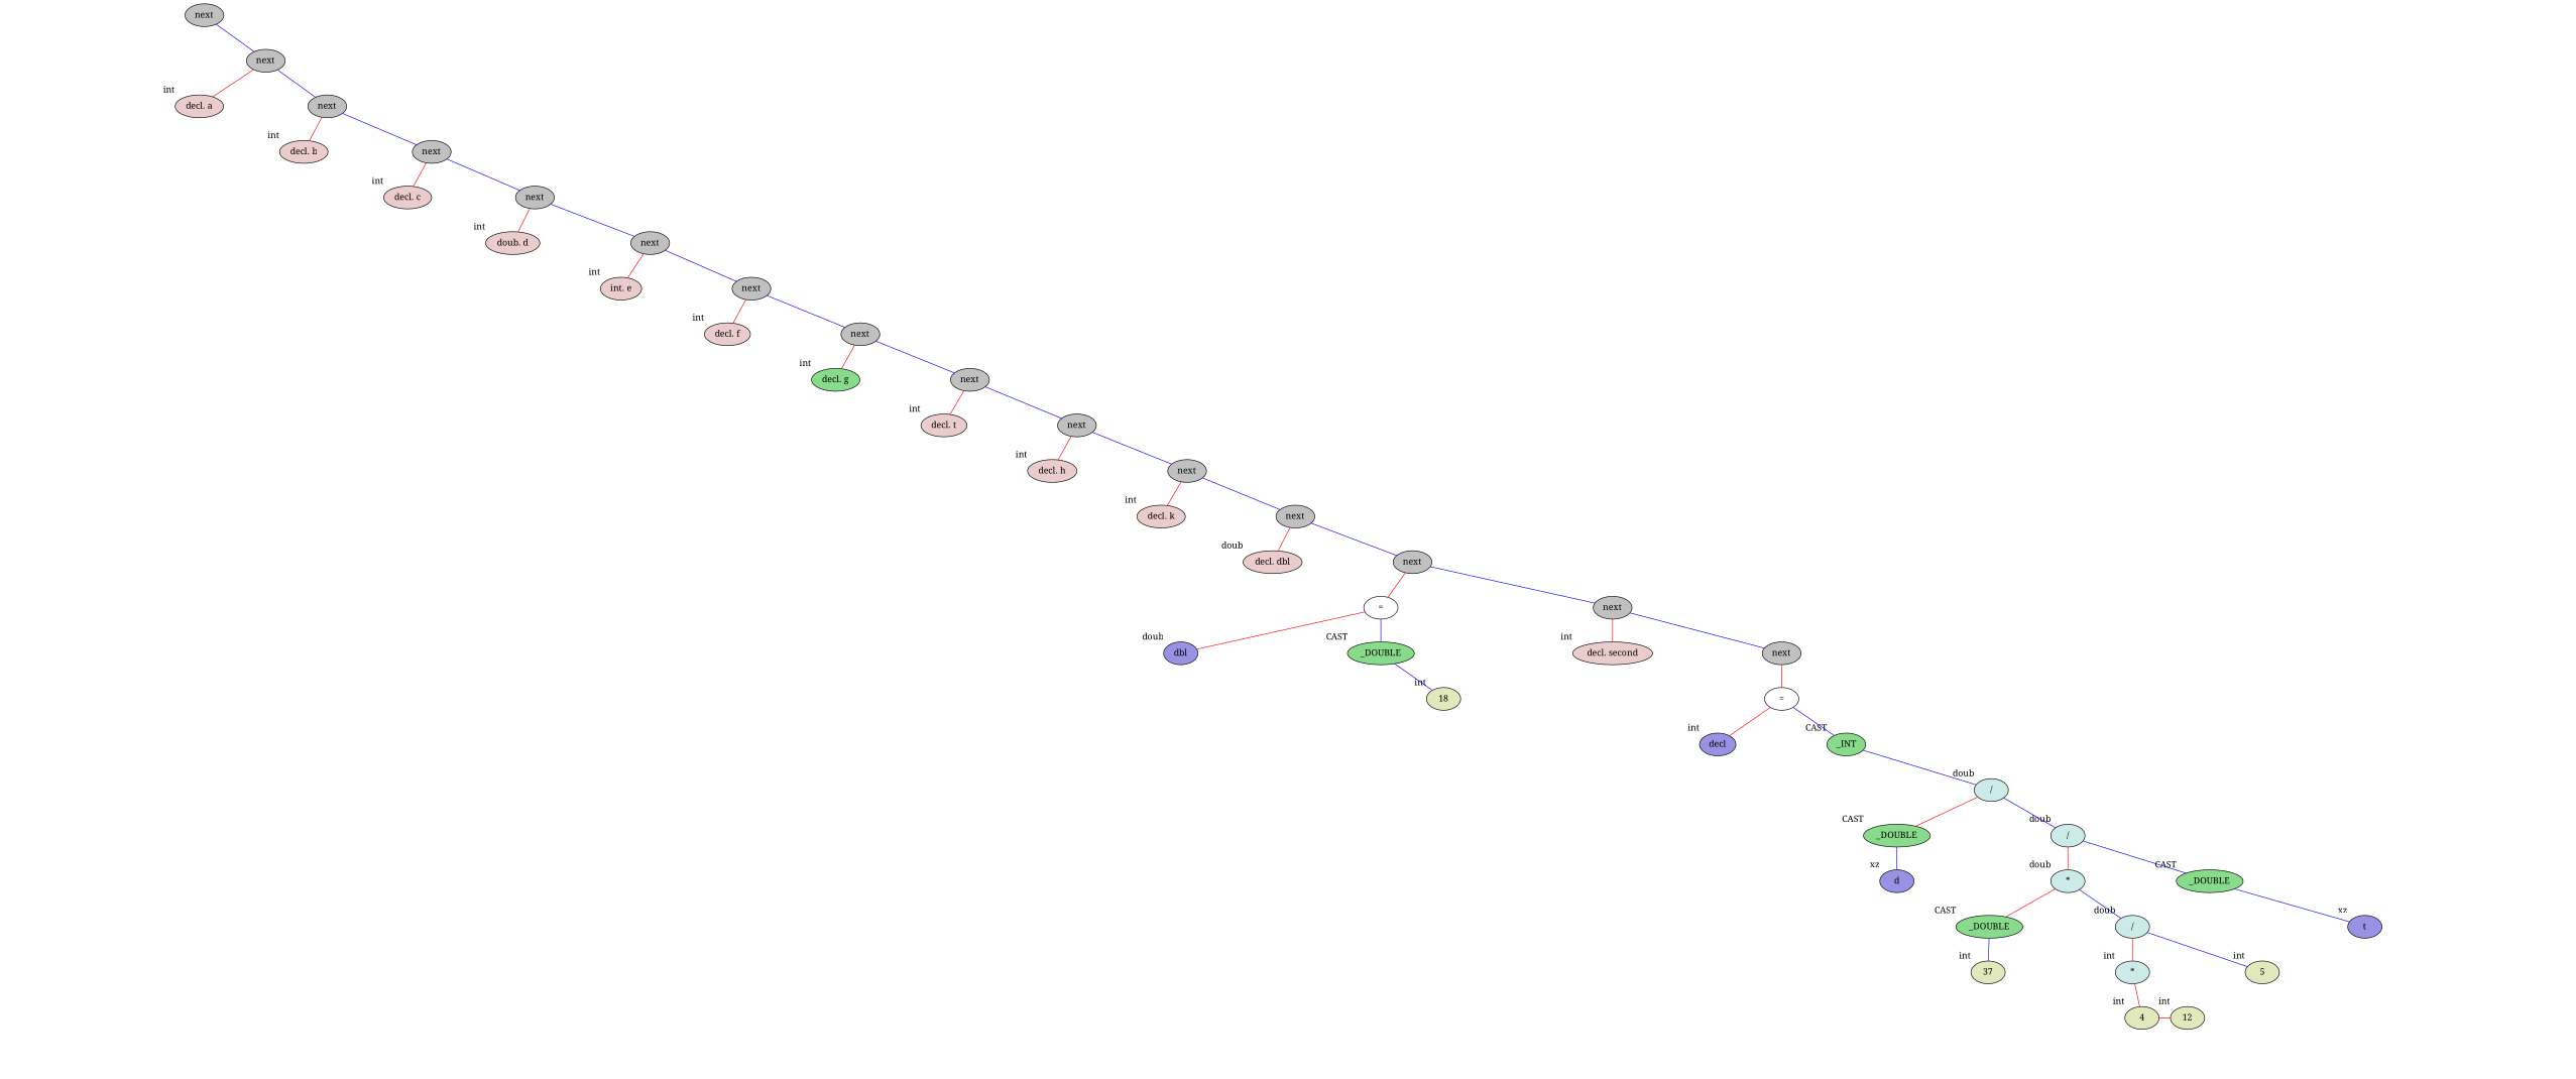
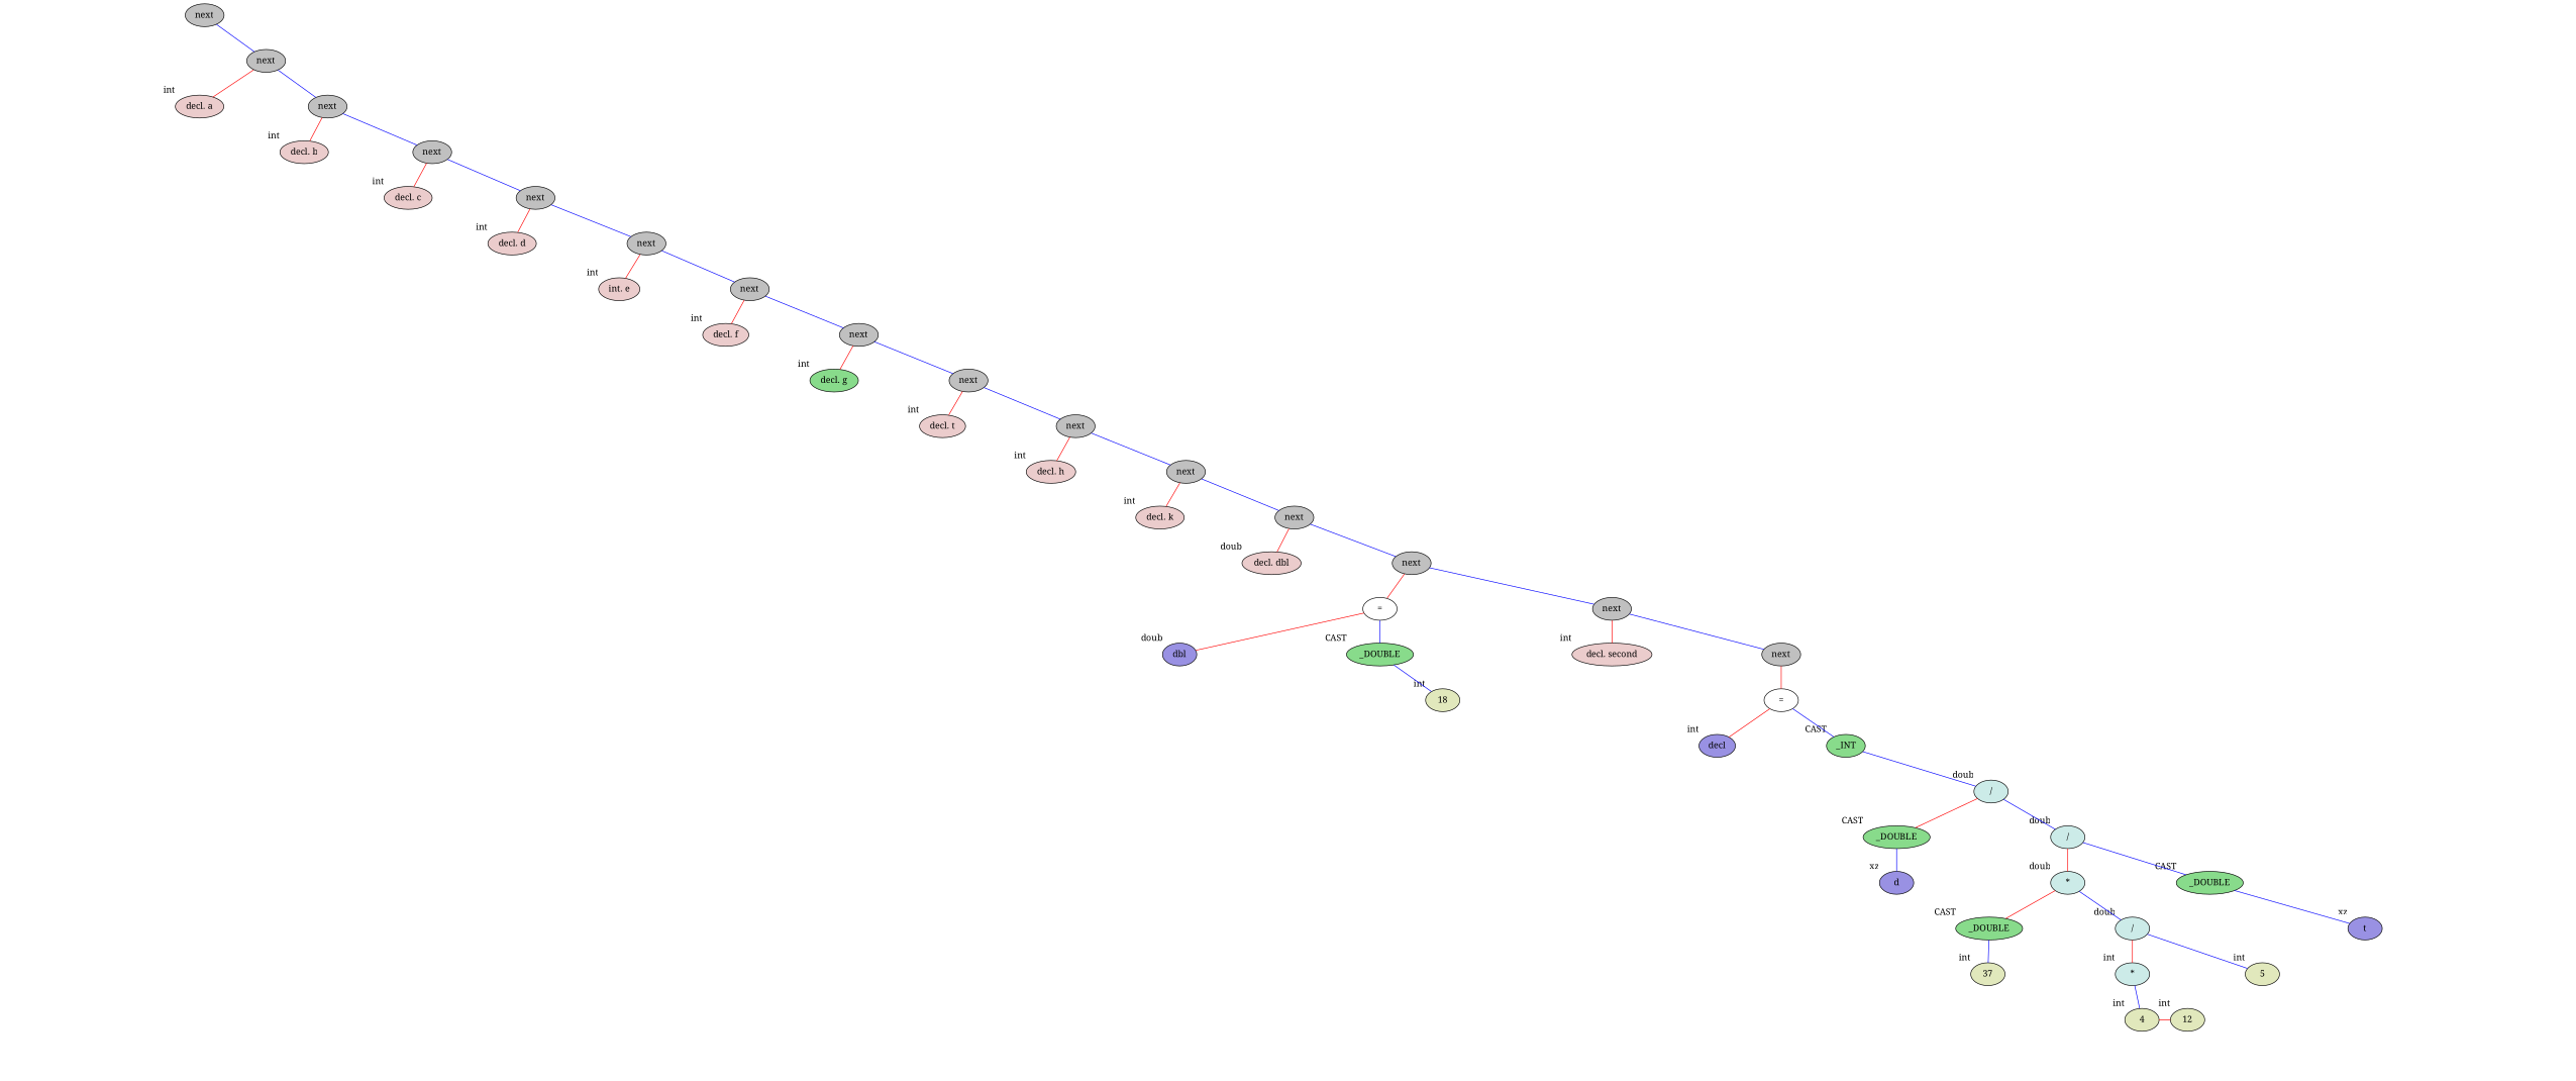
  graph {
    fontname="Noto Serif"
    splines=line
    node [fontname="Noto Serif" style=invis]
    edge [fontname="Noto Serif" style=invis]
    v0center [width=0]
    n2 [fillcolor=grey label=next style=filled]
    v0notVisibleL
    v2center [width=0]
    n5 [fillcolor=grey label=next style=filled]
    n6 [fillcolor="#ebcccc" label="decl. a" style=filled xlabel=int]
    v1center [width=0]
    v1notVisibleR
    v1notVisibleL
    v5center [width=0]
    n11 [fillcolor=grey label=next style=filled]
    n12 [fillcolor="#ebcccc" label="decl. b" style=filled xlabel=int]
    v4center [width=0]
    v4notVisibleR
    v4notVisibleL
    v8center [width=0]
    n17 [fillcolor=grey label=next style=filled]
    n18 [fillcolor="#ebcccc" label="decl. c" style=filled xlabel=int]
    v7center [width=0]
    v7notVisibleR
    v7notVisibleL
    v11center [width=0]
    n23 [fillcolor=grey label=next style=filled]
-   n24 [fillcolor="#ebcccc" label="doub. d" style=filled xlabel=int]
+   n24 [fillcolor="#ebcccc" label="decl. d" style=filled xlabel=int]
    v10center [width=0]
    v10notVisibleR
    v10notVisibleL
    v14center [width=0]
    n29 [fillcolor=grey label=next style=filled]
    n30 [fillcolor="#ebcccc" label="int. e" style=filled xlabel=int]
    v13center [width=0]
    v13notVisibleR
    v13notVisibleL
    v26center [width=0]
    n35 [fillcolor=grey label=next style=filled]
    n36 [fillcolor="#ebcccc" label="decl. h" style=filled xlabel=int]
    v17center [width=0]
    n38 [fillcolor=grey label=next style=filled]
    n39 [fillcolor="#ebcccc" label="decl. f" style=filled xlabel=int]
    v16center [width=0]
    v16notVisibleR
    v16notVisibleL
    v20center [width=0]
    n44 [fillcolor=grey label=next style=filled]
    n45 [fillcolor="#88db8b" label="decl. g" style=filled xlabel=int]
    v19center [width=0]
    v19notVisibleR
    v19notVisibleL
    v23center [width=0]
    n50 [fillcolor=grey label=next style=filled]
    n51 [fillcolor="#ebcccc" label="decl. t" style=filled xlabel=int]
    v22center [width=0]
    v22notVisibleR
    v22notVisibleL
    v25center [width=0]
    v25notVisibleR
    v25notVisibleL
    v29center [width=0]
    n59 [fillcolor=grey label=next style=filled]
    n60 [fillcolor="#ebcccc" label="decl. k" style=filled xlabel=int]
    v28center [width=0]
    v28notVisibleR
    v28notVisibleL
    v32center [width=0]
    n65 [fillcolor=grey label=next style=filled]
    n66 [fillcolor="#ebcccc" label="decl. dbl" style=filled xlabel=doub]
    v31center [width=0]
    v31notVisibleR
    v31notVisibleL
    v35center [width=0]
    n71 [fillcolor=grey label=next style=filled]
    n72 [fillcolor=white label="=" style=filled]
    v36center [width=0]
    n74 [fillcolor="#88db8b" label=_DOUBLE style=filled xlabel=CAST]
    n75 [fillcolor="#9991e3" label=dbl style=filled xlabel=doub]
    v33center [width=0]
    v33notVisibleR
    v33notVisibleL
    v37center [width=0]
    n80 [fillcolor="#e1e8bc" label=18 style=filled xlabel=int]
    v37notVisibleL
    v34center [width=0]
    v34notVisibleR
    v34notVisibleL
    v39center [width=0]
    n86 [fillcolor=grey label=next style=filled]
    n87 [fillcolor="#ebcccc" label="decl. second" style=filled xlabel=int]
    v54center [width=0]
    n89 [fillcolor="#9991e3" label=d style=filled xlabel=xz]
    v54notVisibleL
    v38center [width=0]
    v38notVisibleR
    v38notVisibleL
    v55center [width=0]
    v55notVisibleR
    n96 [fillcolor=white label="=" style=filled]
    v56center [width=0]
    n98 [fillcolor="#88db8b" label=_INT style=filled xlabel=CAST]
    n99 [fillcolor="#9991e3" label=decl style=filled xlabel=int]
    v40center [width=0]
    v40notVisibleR
    v40notVisibleL
    v57center [width=0]
    n104 [fillcolor="#ccebe8" label="/" style=filled xlabel=doub]
    v57notVisibleL
    v53center [width=0]
    n107 [fillcolor="#ccebe8" label="/" style=filled xlabel=doub]
    n108 [fillcolor="#88db8b" label=_DOUBLE style=filled xlabel=CAST]
    v41center [width=0]
    v41notVisibleR
    v41notVisibleL
    v51center [width=0]
    n113 [fillcolor="#88db8b" label=_DOUBLE style=filled xlabel=CAST]
    n114 [fillcolor="#ccebe8" label="*" style=filled xlabel=doub]
    v48center [width=0]
    n116 [fillcolor="#ccebe8" label="/" style=filled xlabel=doub]
    n117 [fillcolor="#88db8b" label=_DOUBLE style=filled xlabel=CAST]
    v49center [width=0]
    n119 [fillcolor="#e1e8bc" label=37 style=filled xlabel=int]
    v49notVisibleL
    v42center [width=0]
    v42notVisibleR
    v42notVisibleL
    v47center [width=0]
    n125 [fillcolor="#e1e8bc" label=5 style=filled xlabel=int]
    n126 [fillcolor="#ccebe8" label="*" style=filled xlabel=int]
    v45center [width=0]
    n128 [fillcolor="#e1e8bc" label=4 style=filled xlabel=int]
    n129 [fillcolor="#e1e8bc" label=12 style=filled xlabel=int]
    v43center [width=0]
    v43notVisibleR
    v43notVisibleL
    v44center [width=0]
    v44notVisibleR
    v44notVisibleL
    v46center [width=0]
    v46notVisibleR
    v46notVisibleL
    v52center [width=0]
    n140 [fillcolor="#9991e3" label=t style=filled xlabel=xz]
    v52notVisibleL
    v50center [width=0]
    v50notVisibleR
    v50notVisibleL
    n145 [fillcolor=grey label=next style=filled]
    subgraph sub_1 {
      rank=same
      v0center
      n2
      v0notVisibleL
    }
    subgraph sub_2 {
      rank=same
      v2center
      n5
      n6
    }
    subgraph sub_3 {
      rank=same
      v1center
      v1notVisibleR
      v1notVisibleL
    }
    subgraph sub_4 {
      rank=same
      v5center
      n11
      n12
    }
    subgraph sub_5 {
      rank=same
      v4center
      v4notVisibleR
      v4notVisibleL
    }
    subgraph sub_6 {
      rank=same
      v8center
      n17
      n18
    }
    subgraph sub_7 {
      rank=same
      v7center
      v7notVisibleR
      v7notVisibleL
    }
    subgraph sub_8 {
      rank=same
      v11center
      n23
      n24
    }
    subgraph sub_9 {
      rank=same
      v10center
      v10notVisibleR
      v10notVisibleL
    }
    subgraph sub_10 {
      rank=same
      v14center
      n29
      n30
    }
    subgraph sub_11 {
      rank=same
      v13center
      v13notVisibleR
      v13notVisibleL
    }
    subgraph sub_12 {
      rank=same
      v26center
      n35
      n36
    }
    subgraph sub_13 {
      rank=same
      v17center
      n38
      n39
    }
    subgraph sub_14 {
      rank=same
      v16center
      v16notVisibleR
      v16notVisibleL
    }
    subgraph sub_15 {
      rank=same
      v20center
      n44
      n45
    }
    subgraph sub_16 {
      rank=same
      v19center
      v19notVisibleR
      v19notVisibleL
    }
    subgraph sub_17 {
      rank=same
      v23center
      n50
      n51
    }
    subgraph sub_18 {
      rank=same
      v22center
      v22notVisibleR
      v22notVisibleL
    }
    subgraph sub_19 {
      rank=same
      v25center
      v25notVisibleR
      v25notVisibleL
    }
    subgraph sub_20 {
      rank=same
      v29center
      n59
      n60
    }
    subgraph sub_21 {
      rank=same
      v28center
      v28notVisibleR
      v28notVisibleL
    }
    subgraph sub_22 {
      rank=same
      v32center
      n65
      n66
    }
    subgraph sub_23 {
      rank=same
      v31center
      v31notVisibleR
      v31notVisibleL
    }
    subgraph sub_24 {
      rank=same
      v35center
      n71
      n72
    }
    subgraph sub_25 {
      rank=same
      v36center
      n74
      n75
    }
    subgraph sub_26 {
      rank=same
      v33center
      v33notVisibleR
      v33notVisibleL
    }
    subgraph sub_27 {
      rank=same
      v37center
      n80
      v37notVisibleL
    }
    subgraph sub_28 {
      rank=same
      v34center
      v34notVisibleR
      v34notVisibleL
    }
    subgraph sub_29 {
      rank=same
      v39center
      n86
      n87
    }
    subgraph sub_30 {
      rank=same
      v54center
      n89
      v54notVisibleL
    }
    subgraph sub_31 {
      rank=same
      v38center
      v38notVisibleR
      v38notVisibleL
    }
    subgraph sub_32 {
      rank=same
      v55center
      v55notVisibleR
      n96
    }
    subgraph sub_33 {
      rank=same
      v56center
      n98
      n99
    }
    subgraph sub_34 {
      rank=same
      v40center
      v40notVisibleR
      v40notVisibleL
    }
    subgraph sub_35 {
      rank=same
      v57center
      n104
      v57notVisibleL
    }
    subgraph sub_36 {
      rank=same
      v53center
      n107
      n108
    }
    subgraph sub_37 {
      rank=same
      v41center
      v41notVisibleR
      v41notVisibleL
    }
    subgraph sub_38 {
      rank=same
      v51center
      n113
      n114
    }
    subgraph sub_39 {
      rank=same
      v48center
      n116
      n117
    }
    subgraph sub_40 {
      rank=same
      v49center
      n119
      v49notVisibleL
    }
    subgraph sub_41 {
      rank=same
      v42center
      v42notVisibleR
      v42notVisibleL
    }
    subgraph sub_42 {
      rank=same
      v47center
      n125
      n126
    }
    subgraph sub_43 {
      rank=same
      v45center
      n128
      n129
    }
    subgraph sub_44 {
      rank=same
      v43center
      v43notVisibleR
      v43notVisibleL
    }
    subgraph sub_45 {
      rank=same
      v44center
      v44notVisibleR
      v44notVisibleL
    }
    subgraph sub_46 {
      rank=same
      v46center
      v46notVisibleR
      v46notVisibleL
    }
    subgraph sub_47 {
      rank=same
      v52center
      n140
      v52notVisibleL
    }
    subgraph sub_48 {
      rank=same
      v50center
      v50notVisibleR
      v50notVisibleL
    }
    v0center -- n2
    n2 -- v2center
    n2 -- n5 [color=blue style=""]
    n2 -- n6 [color=red style=""]
    v0notVisibleL -- v0center
    v2center -- n5
    n5 -- v5center
    n5 -- n11 [color=blue style=""]
    n5 -- n12 [color=red style=""]
    n6 -- v2center
    n6 -- v1center
    n6 -- v1notVisibleR
    n6 -- v1notVisibleL
    v1center -- v1notVisibleR
    v1notVisibleL -- v1center
    v5center -- n11
    n11 -- v8center
    n11 -- n17 [color=blue style=""]
    n11 -- n18 [color=red style=""]
    n12 -- v5center
    n12 -- v4center
    n12 -- v4notVisibleR
    n12 -- v4notVisibleL
    v4center -- v4notVisibleR
    v4notVisibleL -- v4center
    v8center -- n17
    n17 -- v11center
    n17 -- n23 [color=blue style=""]
    n17 -- n24 [color=red style=""]
    n18 -- v8center
    n18 -- v7center
    n18 -- v7notVisibleR
    n18 -- v7notVisibleL
    v7center -- v7notVisibleR
    v7notVisibleL -- v7center
    v11center -- n23
    n23 -- v14center
    n23 -- n29 [color=blue style=""]
    n23 -- n30 [color=red style=""]
    n24 -- v11center
    n24 -- v10center
    n24 -- v10notVisibleR
    n24 -- v10notVisibleL
    v10center -- v10notVisibleR
    v10notVisibleL -- v10center
    v14center -- n29
    n29 -- v17center
    n29 -- n38 [color=blue style=""]
    n29 -- n39 [color=red style=""]
    n30 -- v14center
    n30 -- v13center
    n30 -- v13notVisibleR
    n30 -- v13notVisibleL
    v13center -- v13notVisibleR
    v13notVisibleL -- v13center
    v26center -- n35
    n35 -- v29center
    n35 -- n59 [color=blue style=""]
    n35 -- n60 [color=red style=""]
    n36 -- v26center
    n36 -- v25center
    n36 -- v25notVisibleR
    n36 -- v25notVisibleL
    v17center -- n38
    n38 -- v20center
    n38 -- n44 [color=blue style=""]
    n38 -- n45 [color=red style=""]
    n39 -- v17center
    n39 -- v16center
    n39 -- v16notVisibleR
    n39 -- v16notVisibleL
    v16center -- v16notVisibleR
    v16notVisibleL -- v16center
    v20center -- n44
    n44 -- v23center
    n44 -- n50 [color=blue style=""]
    n44 -- n51 [color=red style=""]
    n45 -- v20center
    n45 -- v19center
    n45 -- v19notVisibleR
    n45 -- v19notVisibleL
    v19center -- v19notVisibleR
    v19notVisibleL -- v19center
    v23center -- n50
    n50 -- v26center
    n50 -- n35 [color=blue style=""]
    n50 -- n36 [color=red style=""]
    n51 -- v23center
    n51 -- v22center
    n51 -- v22notVisibleR
    n51 -- v22notVisibleL
    v22center -- v22notVisibleR
    v22notVisibleL -- v22center
    v25center -- v25notVisibleR
    v25notVisibleL -- v25center
    v29center -- n59
    n59 -- v32center
    n59 -- n65 [color=blue style=""]
    n59 -- n66 [color=red style=""]
    n60 -- v29center
    n60 -- v28center
    n60 -- v28notVisibleR
    n60 -- v28notVisibleL
    v28center -- v28notVisibleR
    v28notVisibleL -- v28center
    v32center -- n65
    n65 -- v35center
    n65 -- n71 [color=blue style=""]
    n65 -- n72 [color=red style=""]
    n66 -- v32center
    n66 -- v31center
    n66 -- v31notVisibleR
    n66 -- v31notVisibleL
    v31center -- v31notVisibleR
    v31notVisibleL -- v31center
    v35center -- n71
    n71 -- v39center
    n71 -- n86 [color=blue style=""]
    n71 -- n87 [color=red style=""]
    n72 -- v35center
    n72 -- v36center
    n72 -- n74 [color=blue style=""]
    n72 -- n75 [color=red style=""]
    v36center -- n74
    n74 -- v37center
    n74 -- n80 [color=blue style=""]
    n74 -- v37notVisibleL
    n75 -- v36center
    n75 -- v33center
    n75 -- v33notVisibleR
    n75 -- v33notVisibleL
    v33center -- v33notVisibleR
    v33notVisibleL -- v33center
    v37center -- n80
    n80 -- v34center
    n80 -- v34notVisibleR
    n80 -- v34notVisibleL
    v37notVisibleL -- v37center
    v34center -- v34notVisibleR
    v34notVisibleL -- v34center
    v39center -- n86
    n86 -- v55center
    n86 -- v55notVisibleR
    n86 -- n96 [color=red style=""]
    n87 -- v39center
    n87 -- v38center
    n87 -- v38notVisibleR
    n87 -- v38notVisibleL
    v54center -- n89
    n89 -- v41center
    n89 -- v41notVisibleR
    n89 -- v41notVisibleL
    v54notVisibleL -- v54center
    v38center -- v38notVisibleR
    v38notVisibleL -- v38center
    v55center -- v55notVisibleR
    n96 -- v55center
    n96 -- v56center
    n96 -- n98 [color=blue style=""]
    n96 -- n99 [color=red style=""]
    v56center -- n98
    n98 -- v57center
    n98 -- n104 [color=blue style=""]
    n98 -- v57notVisibleL
    n99 -- v56center
    n99 -- v40center
    n99 -- v40notVisibleR
    n99 -- v40notVisibleL
    v40center -- v40notVisibleR
    v40notVisibleL -- v40center
    v57center -- n104
    n104 -- v53center
    n104 -- n107 [color=blue style=""]
    n104 -- n108 [color=red style=""]
    v57notVisibleL -- v57center
    v53center -- n107
    n107 -- v51center
    n107 -- n113 [color=blue style=""]
    n107 -- n114 [color=red style=""]
    n108 -- v54center
    n108 -- n89 [color=blue style=""]
    n108 -- v54notVisibleL
    n108 -- v53center
    v41center -- v41notVisibleR
    v41notVisibleL -- v41center
    v51center -- n113
    n113 -- v52center
    n113 -- n140 [color=blue style=""]
    n113 -- v52notVisibleL
    n114 -- v51center
    n114 -- v48center
    n114 -- n116 [color=blue style=""]
    n114 -- n117 [color=red style=""]
    v48center -- n116
    n116 -- v47center
    n116 -- n125 [color=blue style=""]
    n116 -- n126 [color=red style=""]
    n117 -- v48center
    n117 -- v49center
    n117 -- n119 [color=blue style=""]
    n117 -- v49notVisibleL
    v49center -- n119
    n119 -- v42center
    n119 -- v42notVisibleR
    n119 -- v42notVisibleL
    v49notVisibleL -- v49center
    v42center -- v42notVisibleR
    v42notVisibleL -- v42center
    v47center -- n125
    n125 -- v46center
    n125 -- v46notVisibleR
    n125 -- v46notVisibleL
    n126 -- v47center
    n126 -- v45center
-   n126 -- n128 [color=red style=""]
+   n126 -- n128 [color=blue style=""]
    v45center -- n128
    n128 -- n129 [color=red style=""]
    n128 -- v44center
    n128 -- v44notVisibleR
    n128 -- v44notVisibleL
    n129 -- v45center
    n129 -- v43center
    n129 -- v43notVisibleR
    n129 -- v43notVisibleL
    v43center -- v43notVisibleR
    v43notVisibleL -- v43center
    v44center -- v44notVisibleR
    v44notVisibleL -- v44center
    v46center -- v46notVisibleR
    v46notVisibleL -- v46center
    v52center -- n140
    n140 -- v50center
    n140 -- v50notVisibleR
    n140 -- v50notVisibleL
    v52notVisibleL -- v52center
    v50center -- v50notVisibleR
    v50notVisibleL -- v50center
    n145 -- v0center
    n145 -- n2 [color=blue style=""]
    n145 -- v0notVisibleL
  }
